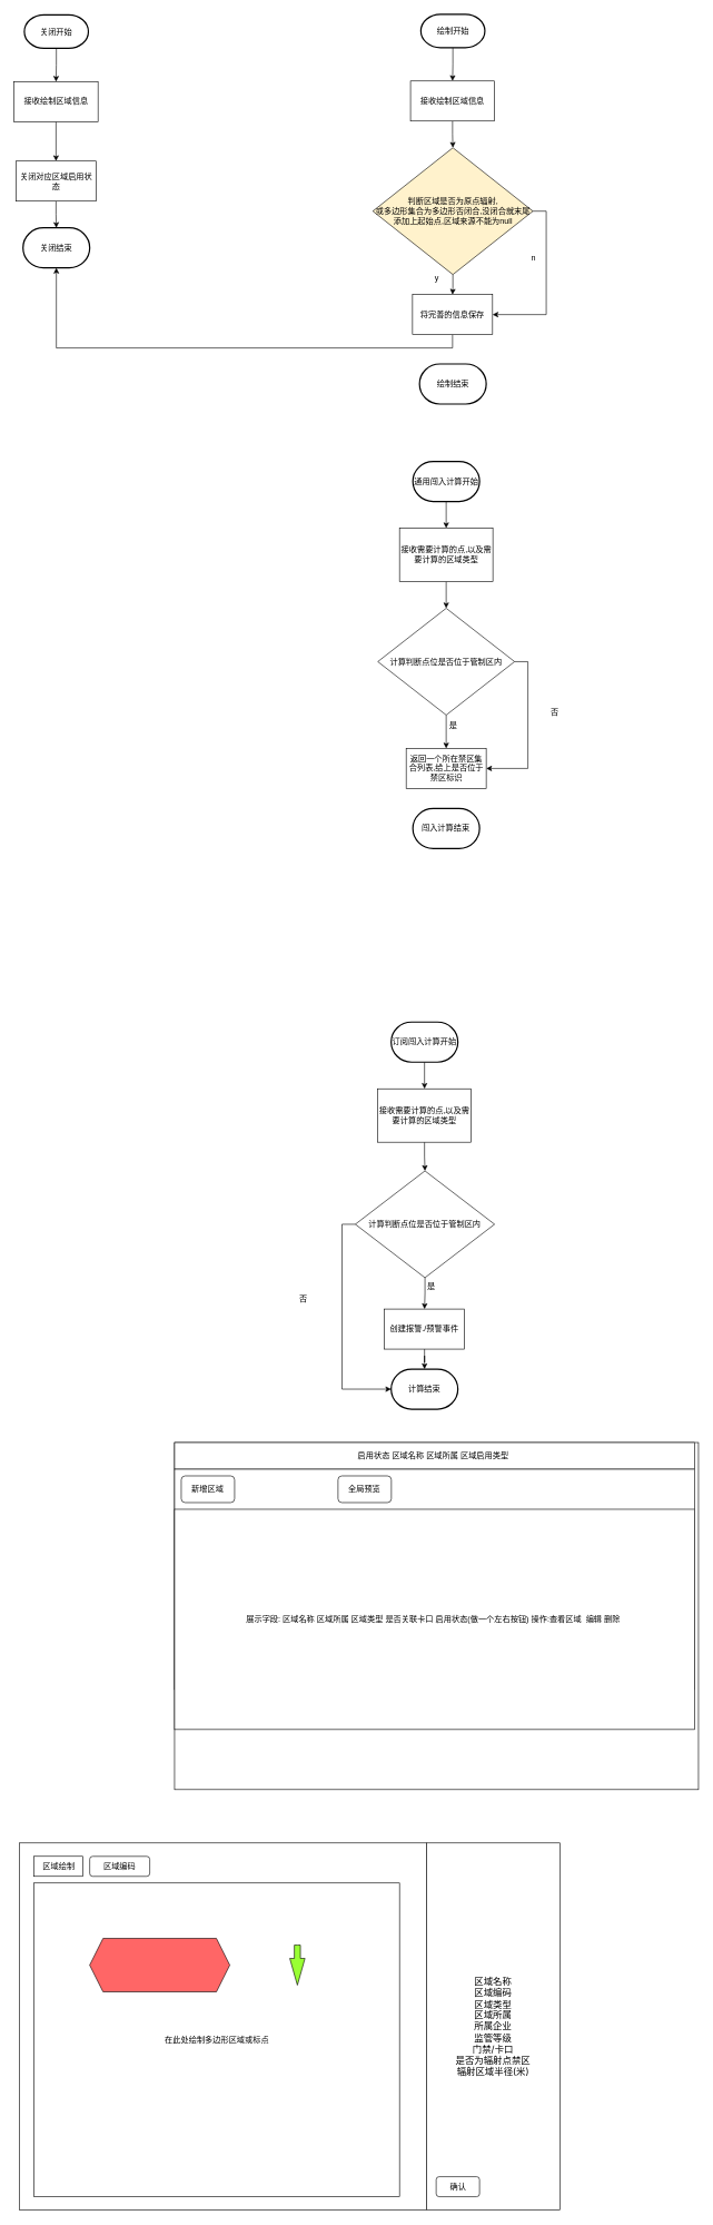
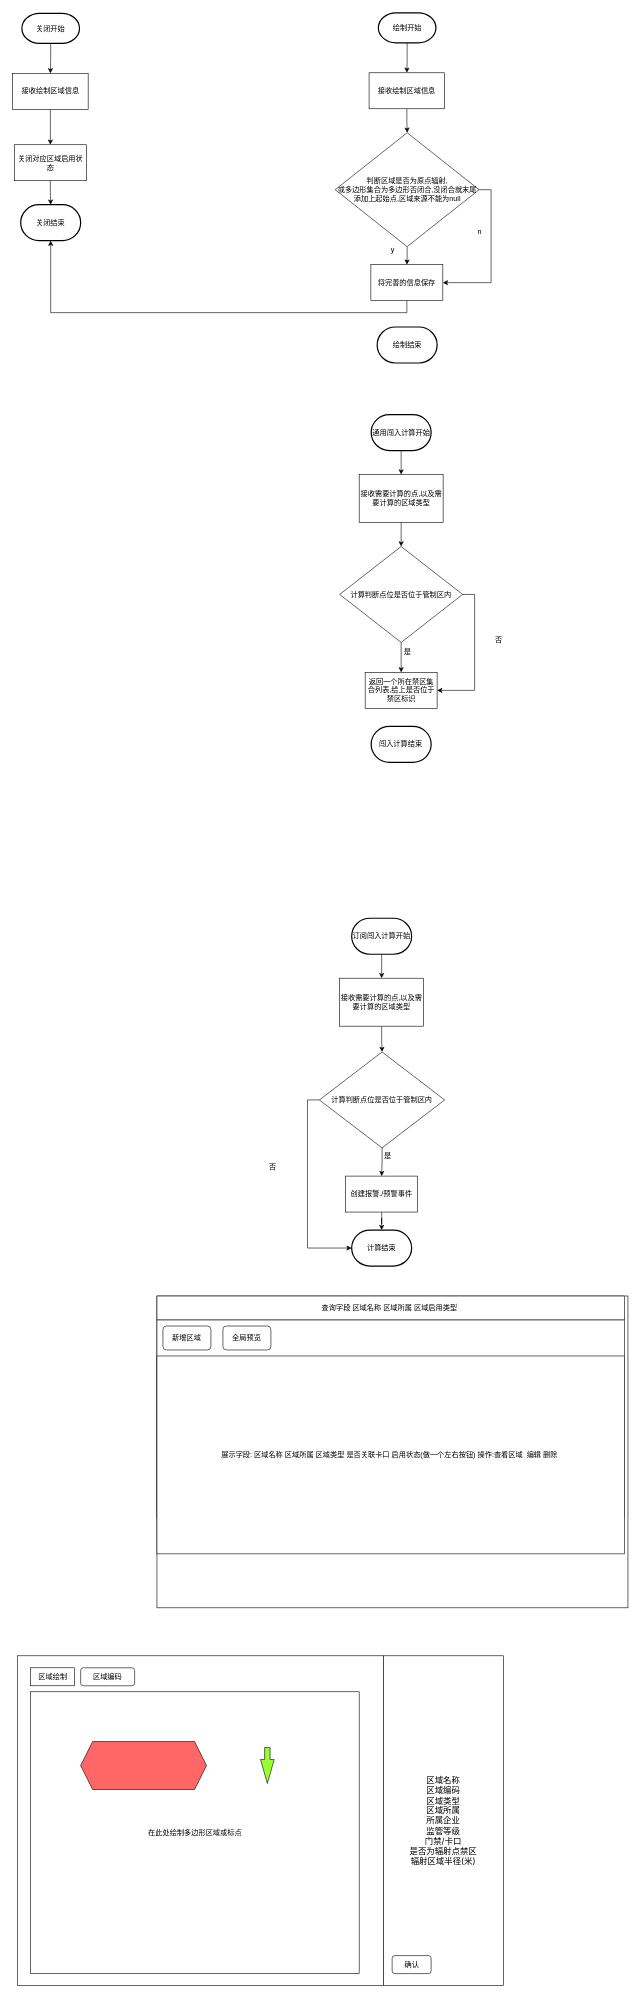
  <mxCell id="0" />
  <mxCell id="1" parent="0" />
  <mxCell id="2" style="edgeStyle=orthogonalEdgeStyle;rounded=0;orthogonalLoop=1;jettySize=auto;html=1;exitX=0.5;exitY=1;exitDx=0;exitDy=0;exitPerimeter=0;" parent="1" source="3" target="5" edge="1"><mxGeometry relative="1" as="geometry" /></mxCell>
  <mxCell id="3" value="绘制开始" style="strokeWidth=2;html=1;shape=mxgraph.flowchart.terminator;whiteSpace=wrap;" parent="1" vertex="1"><mxGeometry x="630.5" width="96" height="50" as="geometry" y="20" /></mxCell>
  <mxCell id="4" style="edgeStyle=orthogonalEdgeStyle;rounded=0;orthogonalLoop=1;jettySize=auto;html=1;exitX=0.5;exitY=1;exitDx=0;exitDy=0;" parent="1" source="5" target="8" edge="1"><mxGeometry relative="1" as="geometry"><mxPoint x="678" y="240" as="targetPoint" /></mxGeometry></mxCell>
  <mxCell id="5" value="接收绘制区域信息" style="rounded=0;whiteSpace=wrap;html=1;" parent="1" vertex="1"><mxGeometry x="615" y="120" width="126" height="60" as="geometry" /></mxCell>
  <mxCell id="6" style="edgeStyle=orthogonalEdgeStyle;rounded=0;orthogonalLoop=1;jettySize=auto;html=1;exitX=0.5;exitY=1;exitDx=0;exitDy=0;" parent="1" source="8" target="10" edge="1"><mxGeometry relative="1" as="geometry"><mxPoint x="678.333" y="350" as="targetPoint" /></mxGeometry></mxCell>
  <mxCell id="7" style="edgeStyle=orthogonalEdgeStyle;rounded=0;orthogonalLoop=1;jettySize=auto;html=1;exitX=1;exitY=0.5;exitDx=0;exitDy=0;entryX=1;entryY=0.5;entryDx=0;entryDy=0;" parent="1" source="8" target="10" edge="1"><mxGeometry relative="1" as="geometry" /></mxCell>
- <mxCell id="8" value="判断区域是否为原点辐射,&lt;div&gt;或多边形集合为多边形否闭合,没闭合就末尾添加上起始点,区域来源不能为null&lt;/div&gt;" style="rhombus;whiteSpace=wrap;html=1;fillColor=#fff2cc;" parent="1" vertex="1"><mxGeometry x="558.5" y="220" width="240" height="190" as="geometry" /></mxCell>
+ <mxCell id="8" value="判断区域是否为原点辐射,&lt;div&gt;或多边形集合为多边形否闭合,没闭合就末尾添加上起始点,区域来源不能为null&lt;/div&gt;" style="rhombus;whiteSpace=wrap;html=1;" parent="1" vertex="1"><mxGeometry x="558.5" y="220" width="240" height="190" as="geometry" /></mxCell>
  <mxCell id="9" style="edgeStyle=orthogonalEdgeStyle;rounded=0;orthogonalLoop=1;jettySize=auto;html=1;exitX=0.5;exitY=1;exitDx=0;exitDy=0;" parent="1" source="10" target="58" edge="1"><mxGeometry relative="1" as="geometry"><mxPoint x="678.333" y="460" as="targetPoint" /></mxGeometry></mxCell>
  <mxCell id="10" value="将完善的信息保存" style="rounded=0;whiteSpace=wrap;html=1;" parent="1" vertex="1"><mxGeometry x="618.003" y="440" width="120" height="60" as="geometry" /></mxCell>
  <mxCell id="11" value="y" style="text;html=1;align=center;verticalAlign=middle;resizable=0;points=[];autosize=1;strokeColor=none;fillColor=none;" parent="1" vertex="1"><mxGeometry x="639" y="400" width="30" height="30" as="geometry" /></mxCell>
  <mxCell id="12" value="n" style="text;html=1;align=center;verticalAlign=middle;resizable=0;points=[];autosize=1;strokeColor=none;fillColor=none;" parent="1" vertex="1"><mxGeometry x="784" y="370" width="30" height="30" as="geometry" /></mxCell>
  <mxCell id="13" value="绘制结束" style="strokeWidth=2;html=1;shape=mxgraph.flowchart.terminator;whiteSpace=wrap;" parent="1" vertex="1"><mxGeometry x="628.503" y="544" width="100" height="60" as="geometry" /></mxCell>
  <mxCell id="14" style="edgeStyle=orthogonalEdgeStyle;rounded=0;orthogonalLoop=1;jettySize=auto;html=1;exitX=0.5;exitY=1;exitDx=0;exitDy=0;exitPerimeter=0;" parent="1" source="15" target="17" edge="1"><mxGeometry relative="1" as="geometry"><mxPoint x="668.667" y="790" as="targetPoint" /></mxGeometry></mxCell>
  <mxCell id="15" value="通用闯入计算开始" style="strokeWidth=2;html=1;shape=mxgraph.flowchart.terminator;whiteSpace=wrap;" parent="1" vertex="1"><mxGeometry x="618.5" y="690" width="100" height="60" as="geometry" /></mxCell>
  <mxCell id="16" style="edgeStyle=orthogonalEdgeStyle;rounded=0;orthogonalLoop=1;jettySize=auto;html=1;exitX=0.5;exitY=1;exitDx=0;exitDy=0;" parent="1" source="17" target="20" edge="1"><mxGeometry relative="1" as="geometry"><mxPoint x="668.667" y="910" as="targetPoint" /></mxGeometry></mxCell>
  <mxCell id="17" value="接收需要计算的点,以及需要计算的区域类型" style="rounded=0;whiteSpace=wrap;html=1;" parent="1" vertex="1"><mxGeometry x="598.5" y="790" width="140" height="80" as="geometry" /></mxCell>
  <mxCell id="18" value="" style="edgeStyle=orthogonalEdgeStyle;rounded=0;orthogonalLoop=1;jettySize=auto;html=1;" parent="1" source="20" target="21" edge="1"><mxGeometry relative="1" as="geometry" /></mxCell>
  <mxCell id="19" style="edgeStyle=orthogonalEdgeStyle;rounded=0;orthogonalLoop=1;jettySize=auto;html=1;exitX=1;exitY=0.5;exitDx=0;exitDy=0;entryX=1;entryY=0.5;entryDx=0;entryDy=0;" parent="1" source="20" target="21" edge="1"><mxGeometry relative="1" as="geometry" /></mxCell>
  <mxCell id="20" value="计算判断点位是否位于管制区内" style="rhombus;whiteSpace=wrap;html=1;" parent="1" vertex="1"><mxGeometry x="566" y="910" width="205" height="160" as="geometry" /></mxCell>
  <mxCell id="21" value="返回一个所在禁区集合列表,给上是否位于禁区标识" style="whiteSpace=wrap;html=1;" parent="1" vertex="1"><mxGeometry x="608.5" y="1120" width="120" height="60" as="geometry" /></mxCell>
  <mxCell id="22" value="是&lt;div&gt;&lt;br&gt;&lt;/div&gt;" style="text;html=1;align=center;verticalAlign=middle;resizable=0;points=[];autosize=1;strokeColor=none;fillColor=none;" parent="1" vertex="1"><mxGeometry x="658.5" y="1073" width="40" height="40" as="geometry" /></mxCell>
  <mxCell id="23" value="否" style="text;html=1;align=center;verticalAlign=middle;resizable=0;points=[];autosize=1;strokeColor=none;fillColor=none;" parent="1" vertex="1"><mxGeometry x="810.5" y="1050" width="40" height="30" as="geometry" /></mxCell>
  <mxCell id="24" value="闯入计算结束" style="strokeWidth=2;html=1;shape=mxgraph.flowchart.terminator;whiteSpace=wrap;" parent="1" vertex="1"><mxGeometry x="618.497" y="1210" width="100" height="60" as="geometry" /></mxCell>
  <mxCell id="25" style="edgeStyle=orthogonalEdgeStyle;rounded=0;orthogonalLoop=1;jettySize=auto;html=1;exitX=0.5;exitY=1;exitDx=0;exitDy=0;exitPerimeter=0;" edge="1" parent="1" source="26" target="28"><mxGeometry relative="1" as="geometry"><mxPoint x="636.167" y="1630" as="targetPoint" /></mxGeometry></mxCell>
  <mxCell id="26" value="订阅闯入计算开始" style="strokeWidth=2;html=1;shape=mxgraph.flowchart.terminator;whiteSpace=wrap;" vertex="1" parent="1"><mxGeometry x="586" y="1530" width="100" height="60" as="geometry" /></mxCell>
  <mxCell id="27" style="edgeStyle=orthogonalEdgeStyle;rounded=0;orthogonalLoop=1;jettySize=auto;html=1;exitX=0.5;exitY=1;exitDx=0;exitDy=0;" edge="1" parent="1" source="28" target="30"><mxGeometry relative="1" as="geometry"><mxPoint x="636.167" y="1750" as="targetPoint" /></mxGeometry></mxCell>
  <mxCell id="28" value="接收需要计算的点,以及需要计算的区域类型" style="rounded=0;whiteSpace=wrap;html=1;" vertex="1" parent="1"><mxGeometry x="566" y="1630" width="140" height="80" as="geometry" /></mxCell>
  <mxCell id="29" value="" style="edgeStyle=orthogonalEdgeStyle;rounded=0;orthogonalLoop=1;jettySize=auto;html=1;" edge="1" parent="1" source="30" target="32"><mxGeometry relative="1" as="geometry" /></mxCell>
  <mxCell id="30" value="计算判断点位是否位于管制区内" style="rhombus;whiteSpace=wrap;html=1;" vertex="1" parent="1"><mxGeometry x="532.25" y="1753" width="208.75" height="160" as="geometry" /></mxCell>
  <mxCell id="31" style="edgeStyle=orthogonalEdgeStyle;rounded=0;orthogonalLoop=1;jettySize=auto;html=1;exitX=0.5;exitY=1;exitDx=0;exitDy=0;" edge="1" parent="1" source="32" target="34"><mxGeometry relative="1" as="geometry"><mxPoint x="636.167" y="2070" as="targetPoint" /></mxGeometry></mxCell>
  <mxCell id="32" value="创建报警./预警事件" style="whiteSpace=wrap;html=1;" vertex="1" parent="1"><mxGeometry x="576" y="1960" width="120" height="60" as="geometry" /></mxCell>
  <mxCell id="33" value="是&lt;div&gt;&lt;br&gt;&lt;/div&gt;" style="text;html=1;align=center;verticalAlign=middle;resizable=0;points=[];autosize=1;strokeColor=none;fillColor=none;" vertex="1" parent="1"><mxGeometry x="626" y="1913" width="40" height="40" as="geometry" /></mxCell>
  <mxCell id="34" value="计算结束" style="strokeWidth=2;html=1;shape=mxgraph.flowchart.terminator;whiteSpace=wrap;" vertex="1" parent="1"><mxGeometry x="585.997" y="2050" width="100" height="60" as="geometry" /></mxCell>
  <mxCell id="35" style="edgeStyle=orthogonalEdgeStyle;rounded=0;orthogonalLoop=1;jettySize=auto;html=1;exitX=0;exitY=0.5;exitDx=0;exitDy=0;entryX=0;entryY=0.5;entryDx=0;entryDy=0;entryPerimeter=0;" edge="1" parent="1" source="30" target="34"><mxGeometry relative="1" as="geometry" /></mxCell>
  <mxCell id="36" value="否" style="text;html=1;align=center;verticalAlign=middle;resizable=0;points=[];autosize=1;strokeColor=none;fillColor=none;" vertex="1" parent="1"><mxGeometry x="434" y="1930" width="40" height="30" as="geometry" /></mxCell>
  <mxCell id="37" value="" style="rounded=0;whiteSpace=wrap;html=1;" vertex="1" parent="1"><mxGeometry x="261.25" y="2160" width="785.5" height="520" as="geometry" /></mxCell>
- <mxCell id="38" value="启用状态 区域名称 区域所属 区域启用类型&amp;nbsp;" style="rounded=0;whiteSpace=wrap;html=1;" vertex="1" parent="1"><mxGeometry x="261.25" y="2160" width="780" height="40" as="geometry" /></mxCell>
+ <mxCell id="38" value="查询字段 区域名称 区域所属 区域启用类型&amp;nbsp;" style="rounded=0;whiteSpace=wrap;html=1;" vertex="1" parent="1"><mxGeometry x="261.25" y="2160" width="780" height="40" as="geometry" /></mxCell>
  <mxCell id="39" value="" style="rounded=0;whiteSpace=wrap;html=1;" vertex="1" parent="1"><mxGeometry x="261.25" y="2200" width="780" height="330" as="geometry" /></mxCell>
  <mxCell id="40" value="展示字段: 区域名称 区域所属 区域类型 是否关联卡口 启用状态(做一个左右按钮) 操作:查看区域&amp;nbsp; 编辑 删除&amp;nbsp;" style="rounded=0;whiteSpace=wrap;html=1;" vertex="1" parent="1"><mxGeometry x="261.25" y="2260" width="780" height="330" as="geometry" /></mxCell>
  <mxCell id="41" value="新增区域" style="rounded=1;whiteSpace=wrap;html=1;" vertex="1" parent="1"><mxGeometry x="271.25" y="2210" width="80" height="40" as="geometry" /></mxCell>
- <mxCell id="42" value="全局预览" style="rounded=1;whiteSpace=wrap;html=1;" vertex="1" parent="1"><mxGeometry x="506.25" y="2210" width="80" height="40" as="geometry" /></mxCell>
+ <mxCell id="42" value="全局预览" style="rounded=1;whiteSpace=wrap;html=1;" vertex="1" parent="1"><mxGeometry x="371.25" y="2210" width="80" height="40" as="geometry" /></mxCell>
  <mxCell id="43" value="" style="rounded=0;whiteSpace=wrap;html=1;" vertex="1" parent="1"><mxGeometry x="29" y="2760" width="610" height="550" as="geometry" /></mxCell>
  <mxCell id="44" value="&lt;span style=&quot;font-family: &amp;quot;SF Pro Display&amp;quot;, -apple-system, BlinkMacSystemFont, &amp;quot;Segoe Ul&amp;quot;, &amp;quot;PingFang SC&amp;quot;, &amp;quot;Hiragino Sans GB&amp;quot;, &amp;quot;Microsoft YaHei&amp;quot;, &amp;quot;Helvetica Neue&amp;quot;, Helvetica, Arial, sans-serif; font-size: 14px; text-align: start; white-space-collapse: preserve; background-color: rgb(255, 255, 255);&quot;&gt;区域名称&lt;br&gt;区域编码&lt;br&gt;区域类型&lt;br&gt;区域所属&lt;br&gt;所属企业&lt;br&gt;监管等级&lt;br&gt;门禁/卡口&lt;br&gt;是否为辐射点禁区&lt;br&gt;辐射区域半径(米)&lt;/span&gt;" style="rounded=0;whiteSpace=wrap;html=1;" vertex="1" parent="1"><mxGeometry x="639" y="2760" width="200" height="550" as="geometry" /></mxCell>
  <mxCell id="45" value="&lt;br class=&quot;Apple-interchange-newline&quot;&gt;" style="text;whiteSpace=wrap;html=1;" vertex="1" parent="1"><mxGeometry x="724" y="3090" width="30" height="40" as="geometry" /></mxCell>
  <mxCell id="46" value="确认" style="rounded=1;whiteSpace=wrap;html=1;" vertex="1" parent="1"><mxGeometry x="653.5" y="3260" width="65" height="30" as="geometry" /></mxCell>
  <mxCell id="47" value="在此处绘制多边形区域或标点" style="rounded=0;whiteSpace=wrap;html=1;" vertex="1" parent="1"><mxGeometry x="50.5" y="2820" width="548" height="470" as="geometry" /></mxCell>
  <mxCell id="48" value="" style="shape=hexagon;perimeter=hexagonPerimeter2;whiteSpace=wrap;html=1;fixedSize=1;fillColor=#FF6666;" vertex="1" parent="1"><mxGeometry x="134" y="2903" width="210" height="80" as="geometry" /></mxCell>
  <mxCell id="49" value="" style="html=1;shadow=0;dashed=0;align=center;verticalAlign=middle;shape=mxgraph.arrows2.arrow;dy=0.6;dx=40;direction=south;notch=0;fillColor=#99FF33;" vertex="1" parent="1"><mxGeometry x="434" y="2913" width="22.75" height="60" as="geometry" /></mxCell>
  <mxCell id="50" value="区域绘制" style="whiteSpace=wrap;html=1;rounded=0;" vertex="1" parent="1"><mxGeometry x="50.5" y="2780" width="73.5" height="30" as="geometry" /></mxCell>
  <mxCell id="51" value="区域编码" style="rounded=1;whiteSpace=wrap;html=1;" vertex="1" parent="1"><mxGeometry x="134" y="2780" width="90" height="30" as="geometry" /></mxCell>
  <mxCell id="52" style="edgeStyle=orthogonalEdgeStyle;rounded=0;orthogonalLoop=1;jettySize=auto;html=1;exitX=0.5;exitY=1;exitDx=0;exitDy=0;exitPerimeter=0;" edge="1" parent="1" source="53" target="55"><mxGeometry relative="1" as="geometry" /></mxCell>
  <mxCell id="53" value="关闭开始" style="strokeWidth=2;html=1;shape=mxgraph.flowchart.terminator;whiteSpace=wrap;" vertex="1" parent="1"><mxGeometry x="36.03" y="21" width="96" height="50" as="geometry" /></mxCell>
  <mxCell id="54" style="edgeStyle=orthogonalEdgeStyle;rounded=0;orthogonalLoop=1;jettySize=auto;html=1;exitX=0.5;exitY=1;exitDx=0;exitDy=0;" edge="1" parent="1" source="55" target="57"><mxGeometry relative="1" as="geometry"><mxPoint x="84" y="221.024" as="targetPoint" /></mxGeometry></mxCell>
  <mxCell id="55" value="接收绘制区域信息" style="rounded=0;whiteSpace=wrap;html=1;" vertex="1" parent="1"><mxGeometry x="20.53" y="121" width="126" height="60" as="geometry" /></mxCell>
  <mxCell id="56" style="edgeStyle=orthogonalEdgeStyle;rounded=0;orthogonalLoop=1;jettySize=auto;html=1;exitX=0.5;exitY=1;exitDx=0;exitDy=0;" edge="1" parent="1" source="57" target="58"><mxGeometry relative="1" as="geometry"><mxPoint x="83.863" y="461" as="targetPoint" /></mxGeometry></mxCell>
  <mxCell id="57" value="关闭对应区域启用状态" style="rounded=0;whiteSpace=wrap;html=1;" vertex="1" parent="1"><mxGeometry x="23.533" y="240" width="120" height="60" as="geometry" /></mxCell>
  <mxCell id="58" value="关闭结束" style="strokeWidth=2;html=1;shape=mxgraph.flowchart.terminator;whiteSpace=wrap;" vertex="1" parent="1"><mxGeometry x="34.033" y="340" width="100" height="60" as="geometry" /></mxCell>
